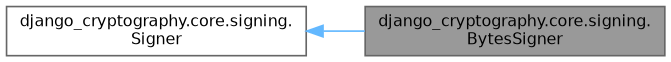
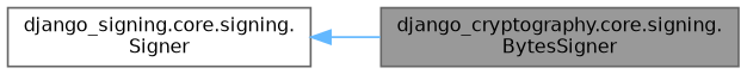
  digraph {
    rankdir=LR
    node [color=gray40 fontname=Helvetica fontsize=10 shape=box style=filled]
    n1 [fillcolor=grey60 fontcolor=black height=0.2 label="django_cryptography.core.signing.\lBytesSigner" width=0.4]
-   n2 [fillcolor=white height=0.2 label="django_cryptography.core.signing.\lSigner" width=0.4]
+   n2 [fillcolor=white height=0.2 label="django_signing.core.signing.\lSigner" width=0.4]
    n2 -> n1 [color=steelblue1 dir=back fontname=Helvetica fontsize=10 labelfontname=Helvetica labelfontsize=10 style=solid]
  }
